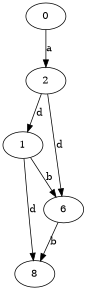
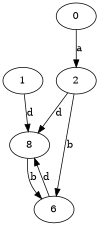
  strict digraph {
    1
    8
    6
    2
    0
    1 -> 8 [label=d]
-   1 -> 6 [label=b]
-   6 -> 8 [label=b]
-   2 -> 1 [label=d]
-   2 -> 6 [label=d]
+   8 -> 6 [label=b]
+   6 -> 8 [label=d]
+   2 -> 8 [label=d]
+   2 -> 6 [label=b]
    0 -> 2 [label=a]
  }
